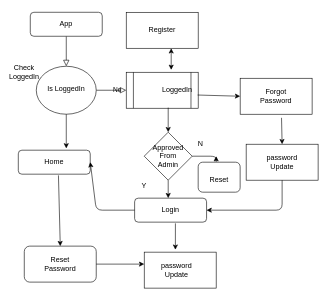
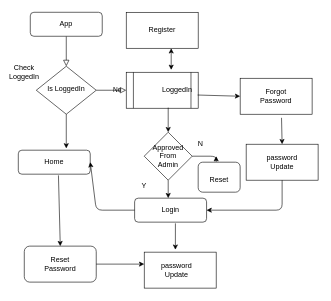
  <mxCell id="0" />
  <mxCell id="1" parent="0" />
  <mxCell id="2" value="" style="rounded=0;html=1;jettySize=auto;orthogonalLoop=1;fontSize=11;endArrow=block;endFill=0;endSize=8;strokeWidth=1;shadow=0;labelBackgroundColor=none;edgeStyle=orthogonalEdgeStyle;" edge="1" parent="1" source="3" target="5"><mxGeometry relative="1" as="geometry" /></mxCell>
  <mxCell id="3" value="App" style="rounded=1;whiteSpace=wrap;html=1;fontSize=12;glass=0;strokeWidth=1;shadow=0;" vertex="1" parent="1"><mxGeometry x="50" y="20" width="120" height="40" as="geometry" /></mxCell>
  <mxCell id="4" value="No" style="edgeStyle=orthogonalEdgeStyle;rounded=0;html=1;jettySize=auto;orthogonalLoop=1;fontSize=11;endArrow=block;endFill=0;endSize=8;strokeWidth=1;shadow=0;labelBackgroundColor=none;" edge="1" parent="1" source="5"><mxGeometry y="10" relative="1" as="geometry"><mxPoint as="offset" /><mxPoint x="210" y="150" as="targetPoint" /></mxGeometry></mxCell>
- <mxCell id="5" value="Is LoggedIn" style="ellipse;whiteSpace=wrap;html=1;shadow=0;fontFamily=Helvetica;fontSize=12;align=center;strokeWidth=1;spacing=6;spacingTop=-4;" vertex="1" parent="1"><mxGeometry x="60" y="110" width="100" height="80" as="geometry" /></mxCell>
+ <mxCell id="5" value="Is LoggedIn" style="rhombus;whiteSpace=wrap;html=1;shadow=0;fontFamily=Helvetica;fontSize=12;align=center;strokeWidth=1;spacing=6;spacingTop=-4;" vertex="1" parent="1"><mxGeometry x="60" y="110" width="100" height="80" as="geometry" /></mxCell>
  <mxCell id="6" value="Home" style="rounded=1;whiteSpace=wrap;html=1;fontSize=12;glass=0;strokeWidth=1;shadow=0;" vertex="1" parent="1"><mxGeometry x="30" y="250" width="120" height="40" as="geometry" /></mxCell>
  <mxCell id="7" value="Login" style="rounded=1;whiteSpace=wrap;html=1;fontSize=12;glass=0;strokeWidth=1;shadow=0;" vertex="1" parent="1"><mxGeometry x="224" y="330" width="120" height="40" as="geometry" /></mxCell>
  <mxCell id="8" value="Check LoggedIn" style="text;html=1;strokeColor=none;fillColor=none;align=center;verticalAlign=middle;whiteSpace=wrap;rounded=0;" vertex="1" parent="1"><mxGeometry x="20" y="110" width="40" height="20" as="geometry" /></mxCell>
  <mxCell id="9" value="" style="rounded=0;whiteSpace=wrap;html=1;" vertex="1" parent="1"><mxGeometry x="210" y="20" width="120" height="60" as="geometry" /></mxCell>
  <mxCell id="10" value="Register" style="text;html=1;strokeColor=none;fillColor=none;align=center;verticalAlign=middle;whiteSpace=wrap;rounded=0;" vertex="1" parent="1"><mxGeometry x="250" y="40" width="40" height="20" as="geometry" /></mxCell>
  <mxCell id="11" value="" style="shape=process;whiteSpace=wrap;html=1;backgroundOutline=1;" vertex="1" parent="1"><mxGeometry x="210" y="120" width="120" height="60" as="geometry" /></mxCell>
  <mxCell id="12" value="LoggedIn" style="text;html=1;strokeColor=none;fillColor=none;align=center;verticalAlign=middle;whiteSpace=wrap;rounded=0;" vertex="1" parent="1"><mxGeometry x="275" y="140" width="40" height="20" as="geometry" /></mxCell>
  <mxCell id="13" value="" style="endArrow=classic;startArrow=classic;html=1;exitX=0.625;exitY=-0.067;exitDx=0;exitDy=0;exitPerimeter=0;" edge="1" parent="1" source="11"><mxGeometry width="50" height="50" relative="1" as="geometry"><mxPoint x="235" y="130" as="sourcePoint" /><mxPoint x="285" y="80" as="targetPoint" /></mxGeometry></mxCell>
  <mxCell id="14" value="" style="rounded=0;whiteSpace=wrap;html=1;" vertex="1" parent="1"><mxGeometry x="400" y="130" width="120" height="60" as="geometry" /></mxCell>
  <mxCell id="15" value="" style="endArrow=classic;html=1;exitX=0.5;exitY=1;exitDx=0;exitDy=0;" edge="1" parent="1" source="5"><mxGeometry width="50" height="50" relative="1" as="geometry"><mxPoint x="280" y="220" as="sourcePoint" /><mxPoint x="110" y="247" as="targetPoint" /></mxGeometry></mxCell>
  <mxCell id="16" value="Forgot Password" style="text;html=1;strokeColor=none;fillColor=none;align=center;verticalAlign=middle;whiteSpace=wrap;rounded=0;" vertex="1" parent="1"><mxGeometry x="440" y="150" width="40" height="20" as="geometry" /></mxCell>
  <mxCell id="17" value="" style="endArrow=classic;html=1;entryX=0;entryY=0.5;entryDx=0;entryDy=0;exitX=0.992;exitY=0.633;exitDx=0;exitDy=0;exitPerimeter=0;" edge="1" parent="1" source="11" target="14"><mxGeometry width="50" height="50" relative="1" as="geometry"><mxPoint x="340" y="160" as="sourcePoint" /><mxPoint x="330" y="170" as="targetPoint" /></mxGeometry></mxCell>
  <mxCell id="18" value="" style="rounded=0;whiteSpace=wrap;html=1;" vertex="1" parent="1"><mxGeometry x="410" y="240" width="120" height="60" as="geometry" /></mxCell>
  <mxCell id="19" value="" style="rounded=1;whiteSpace=wrap;html=1;" vertex="1" parent="1"><mxGeometry x="40" y="410" width="120" height="60" as="geometry" /></mxCell>
  <mxCell id="20" value="" style="endArrow=classic;html=1;entryX=1;entryY=0.5;entryDx=0;entryDy=0;" edge="1" parent="1" source="7" target="6"><mxGeometry width="50" height="50" relative="1" as="geometry"><mxPoint x="280" y="220" as="sourcePoint" /><mxPoint x="330" y="170" as="targetPoint" /><Array as="points"><mxPoint x="160" y="350" /></Array></mxGeometry></mxCell>
  <mxCell id="21" value="" style="endArrow=classic;html=1;exitX=0.558;exitY=1.05;exitDx=0;exitDy=0;exitPerimeter=0;entryX=0.5;entryY=0;entryDx=0;entryDy=0;" edge="1" parent="1" source="6" target="19"><mxGeometry width="50" height="50" relative="1" as="geometry"><mxPoint x="280" y="220" as="sourcePoint" /><mxPoint x="100" y="340" as="targetPoint" /></mxGeometry></mxCell>
  <mxCell id="22" value="Reset Password" style="text;html=1;strokeColor=none;fillColor=none;align=center;verticalAlign=middle;whiteSpace=wrap;rounded=0;" vertex="1" parent="1"><mxGeometry x="80" y="430" width="40" height="20" as="geometry" /></mxCell>
  <mxCell id="23" value="" style="endArrow=classic;html=1;" edge="1" parent="1"><mxGeometry width="50" height="50" relative="1" as="geometry"><mxPoint x="160" y="440" as="sourcePoint" /><mxPoint x="240" y="440" as="targetPoint" /></mxGeometry></mxCell>
  <mxCell id="24" value="" style="rounded=0;whiteSpace=wrap;html=1;" vertex="1" parent="1"><mxGeometry x="240" y="420" width="120" height="60" as="geometry" /></mxCell>
  <mxCell id="25" value="password Update" style="text;html=1;strokeColor=none;fillColor=none;align=center;verticalAlign=middle;whiteSpace=wrap;rounded=0;" vertex="1" parent="1"><mxGeometry x="274" y="440" width="40" height="20" as="geometry" /></mxCell>
  <mxCell id="26" value="" style="endArrow=classic;html=1;exitX=0.567;exitY=1.05;exitDx=0;exitDy=0;exitPerimeter=0;entryX=0.433;entryY=-0.067;entryDx=0;entryDy=0;entryPerimeter=0;" edge="1" parent="1" target="24" source="7"><mxGeometry width="50" height="50" relative="1" as="geometry"><mxPoint x="300" y="380" as="sourcePoint" /><mxPoint x="292" y="410" as="targetPoint" /></mxGeometry></mxCell>
  <mxCell id="27" value="" style="endArrow=classic;html=1;entryX=0.5;entryY=0;entryDx=0;entryDy=0;exitX=0.575;exitY=1.1;exitDx=0;exitDy=0;exitPerimeter=0;" edge="1" parent="1" source="14" target="18"><mxGeometry width="50" height="50" relative="1" as="geometry"><mxPoint x="280" y="200" as="sourcePoint" /><mxPoint x="330" y="150" as="targetPoint" /></mxGeometry></mxCell>
  <mxCell id="28" value="password Update" style="text;html=1;strokeColor=none;fillColor=none;align=center;verticalAlign=middle;whiteSpace=wrap;rounded=0;" vertex="1" parent="1"><mxGeometry x="450" y="260" width="40" height="20" as="geometry" /></mxCell>
  <mxCell id="29" value="" style="endArrow=classic;html=1;entryX=1;entryY=0.5;entryDx=0;entryDy=0;" edge="1" parent="1" source="18" target="7"><mxGeometry width="50" height="50" relative="1" as="geometry"><mxPoint x="280" y="200" as="sourcePoint" /><mxPoint x="330" y="150" as="targetPoint" /><Array as="points"><mxPoint x="470" y="350" /></Array></mxGeometry></mxCell>
  <mxCell id="30" value="" style="rhombus;whiteSpace=wrap;html=1;" vertex="1" parent="1"><mxGeometry x="240" y="220" width="80" height="80" as="geometry" /></mxCell>
  <mxCell id="31" value="Approved From Admin" style="text;html=1;strokeColor=none;fillColor=none;align=center;verticalAlign=middle;whiteSpace=wrap;rounded=0;" vertex="1" parent="1"><mxGeometry x="260" y="250" width="40" height="20" as="geometry" /></mxCell>
  <mxCell id="32" value="" style="endArrow=classic;html=1;entryX=0.5;entryY=0;entryDx=0;entryDy=0;" edge="1" parent="1" target="30"><mxGeometry width="50" height="50" relative="1" as="geometry"><mxPoint x="280" y="179" as="sourcePoint" /><mxPoint x="320" y="150" as="targetPoint" /></mxGeometry></mxCell>
  <mxCell id="33" value="" style="endArrow=classic;html=1;exitX=0.5;exitY=1;exitDx=0;exitDy=0;" edge="1" parent="1" source="30"><mxGeometry width="50" height="50" relative="1" as="geometry"><mxPoint x="270" y="400" as="sourcePoint" /><mxPoint x="280" y="330" as="targetPoint" /></mxGeometry></mxCell>
  <mxCell id="34" value="" style="rounded=1;whiteSpace=wrap;html=1;" vertex="1" parent="1"><mxGeometry x="330" y="270" width="70" height="50" as="geometry" /></mxCell>
  <mxCell id="35" value="" style="endArrow=classic;html=1;exitX=1;exitY=0.5;exitDx=0;exitDy=0;" edge="1" parent="1" source="30"><mxGeometry width="50" height="50" relative="1" as="geometry"><mxPoint x="270" y="400" as="sourcePoint" /><mxPoint x="360" y="260" as="targetPoint" /><Array as="points"><mxPoint x="360" y="260" /><mxPoint x="360" y="270" /></Array></mxGeometry></mxCell>
  <mxCell id="36" value="Reset" style="text;html=1;strokeColor=none;fillColor=none;align=center;verticalAlign=middle;whiteSpace=wrap;rounded=0;" vertex="1" parent="1"><mxGeometry x="345" y="290" width="40" height="20" as="geometry" /></mxCell>
  <mxCell id="37" value="Y" style="text;html=1;strokeColor=none;fillColor=none;align=center;verticalAlign=middle;whiteSpace=wrap;rounded=0;" vertex="1" parent="1"><mxGeometry x="220" y="300" width="40" height="20" as="geometry" /></mxCell>
  <mxCell id="38" value="N" style="text;html=1;strokeColor=none;fillColor=none;align=center;verticalAlign=middle;whiteSpace=wrap;rounded=0;" vertex="1" parent="1"><mxGeometry x="314" y="230" width="40" height="20" as="geometry" /></mxCell>
